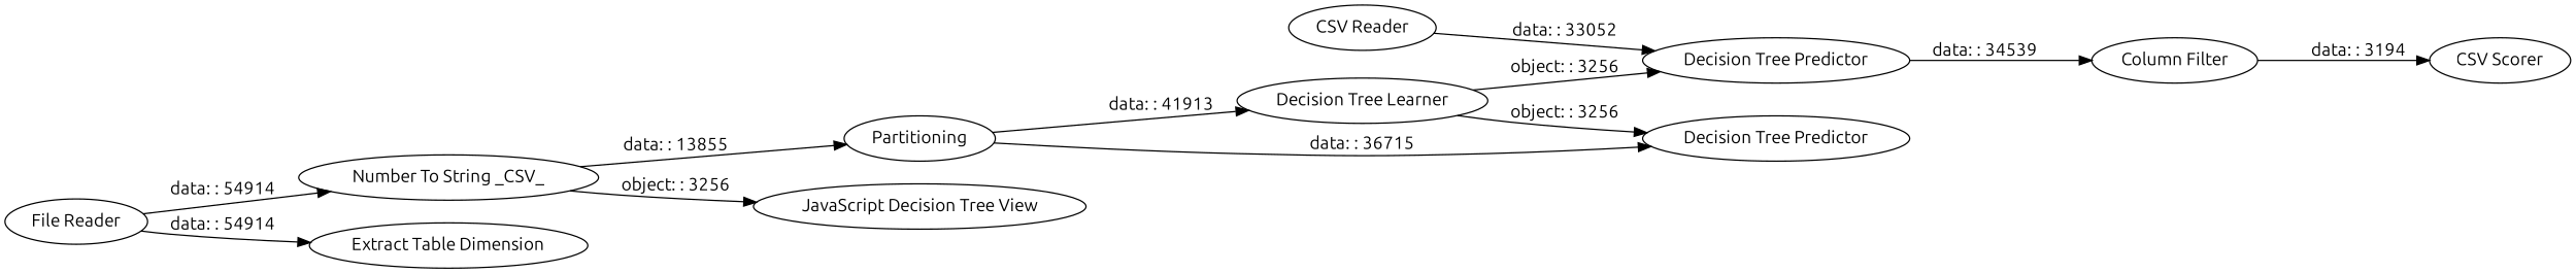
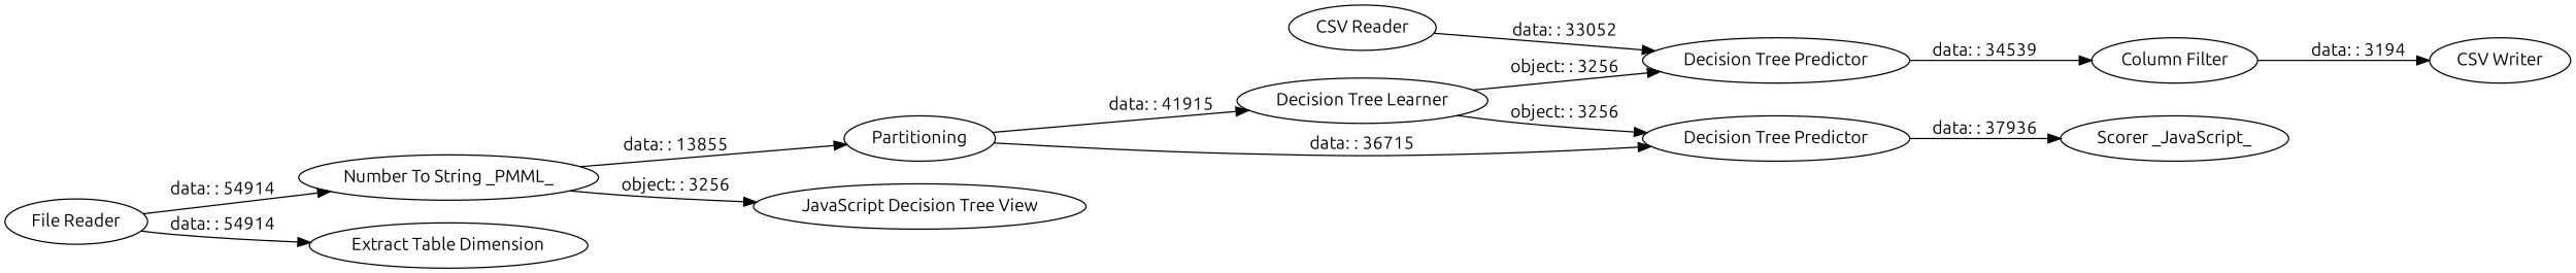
  digraph {
    fontname=Ubuntu
    rankdir=LR
    node [fontname=Ubuntu]
    edge [fontname=Ubuntu]
    n1 [label=Partitioning]
    n2 [label="Decision Tree Learner"]
    n3 [label="Decision Tree Predictor"]
    n4 [label="Decision Tree Predictor"]
+   n5 [label="Scorer _JavaScript_"]
    n6 [label="File Reader"]
-   n7 [label="Number To String _CSV_"]
+   n7 [label="Number To String _PMML_"]
    n8 [label="Extract Table Dimension"]
    n9 [label="JavaScript Decision Tree View"]
    n10 [label="Column Filter"]
-   n11 [label="CSV Scorer"]
+   n11 [label="CSV Writer"]
    n12 [label="CSV Reader"]
-   n1 -> n2 [label="data: : 41913"]
+   n1 -> n2 [label="data: : 41915"]
    n1 -> n3 [label="data: : 36715"]
    n2 -> n3 [label="object: : 3256"]
    n2 -> n4 [label="object: : 3256"]
+   n3 -> n5 [label="data: : 37936"]
    n4 -> n10 [label="data: : 34539"]
    n6 -> n7 [label="data: : 54914"]
    n6 -> n8 [label="data: : 54914"]
    n7 -> n1 [label="data: : 13855"]
    n7 -> n9 [label="object: : 3256"]
    n10 -> n11 [label="data: : 3194"]
    n12 -> n4 [label="data: : 33052"]
  }
